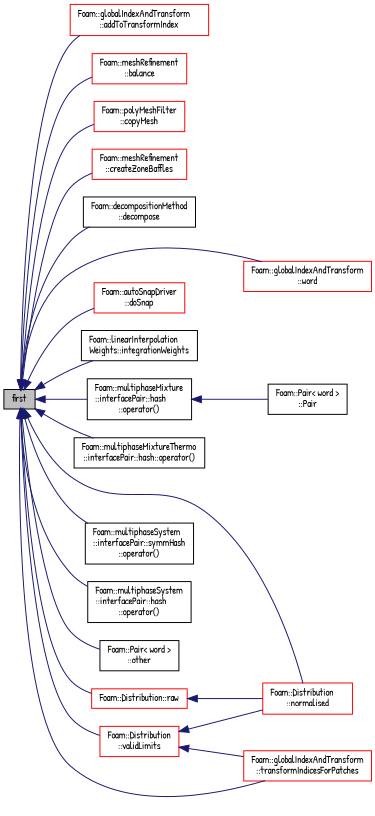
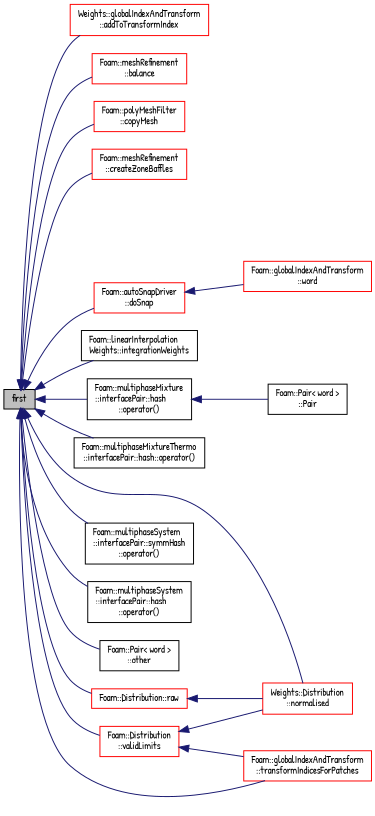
  digraph {
    fontname="Patrick Hand"
    rankdir=LR
    node [color=red fontname="Patrick Hand" fontsize=10 shape=record]
    edge [color=midnightblue dir=back fontname="Patrick Hand" fontsize=10 labelfontname=FreeSans labelfontsize=10 style=solid]
    n1 [color=black fillcolor=grey75 fontcolor=black height=0.2 label=first style=filled width=0.4]
-   n2 [height=0.2 label="Foam::globalIndexAndTransform\l::addToTransformIndex" width=0.4]
+   n2 [height=0.2 label="Weights::globalIndexAndTransform\l::addToTransformIndex" width=0.4]
    n3 [height=0.2 label="Foam::meshRefinement\l::balance" width=0.4]
    n4 [height=0.2 label="Foam::polyMeshFilter\l::copyMesh" width=0.4]
    n5 [height=0.2 label="Foam::meshRefinement\l::createZoneBaffles" width=0.4]
-   n6 [color=black height=0.2 label="Foam::decompositionMethod\l::decompose" width=0.4]
    n7 [height=0.2 label="Foam::autoSnapDriver\l::doSnap" width=0.4]
    n8 [height=0.2 label="Foam::globalIndexAndTransform\l::word" width=0.4]
    n9 [color=black height=0.2 label="Foam::linearInterpolation\lWeights::integrationWeights" width=0.4]
-   n10 [height=0.2 label="Foam::Distribution\l::normalised" width=0.4]
+   n10 [height=0.2 label="Weights::Distribution\l::normalised" width=0.4]
    n11 [color=black height=0.2 label="Foam::multiphaseMixtureThermo\l::interfacePair::hash::operator()" width=0.4]
    n12 [color=black height=0.2 label="Foam::multiphaseMixture\l::interfacePair::hash\l::operator()" width=0.4]
    n13 [color=black height=0.2 label="Foam::multiphaseSystem\l::interfacePair::symmHash\l::operator()" width=0.4]
    n14 [color=black height=0.2 label="Foam::multiphaseSystem\l::interfacePair::hash\l::operator()" width=0.4]
    n15 [color=black height=0.2 label="Foam::Pair\< word \>\l::other" width=0.4]
    n16 [height=0.2 label="Foam::Distribution::raw" width=0.4]
    n17 [height=0.2 label="Foam::globalIndexAndTransform\l::transformIndicesForPatches" width=0.4]
    n18 [height=0.2 label="Foam::Distribution\l::validLimits" width=0.4]
    n19 [color=black height=0.2 label="Foam::Pair\< word \>\l::Pair" width=0.4]
    n1 -> n2
    n1 -> n3
    n1 -> n4
    n1 -> n5
-   n1 -> n6
    n1 -> n7
-   n1 -> n8
+   n7 -> n8
    n1 -> n9
    n1 -> n10
    n1 -> n11
    n1 -> n12
    n1 -> n13
    n1 -> n14
    n1 -> n15
    n1 -> n16
    n1 -> n17
    n1 -> n18
    n12 -> n19
    n16 -> n10
    n18 -> n10
    n18 -> n17
  }
